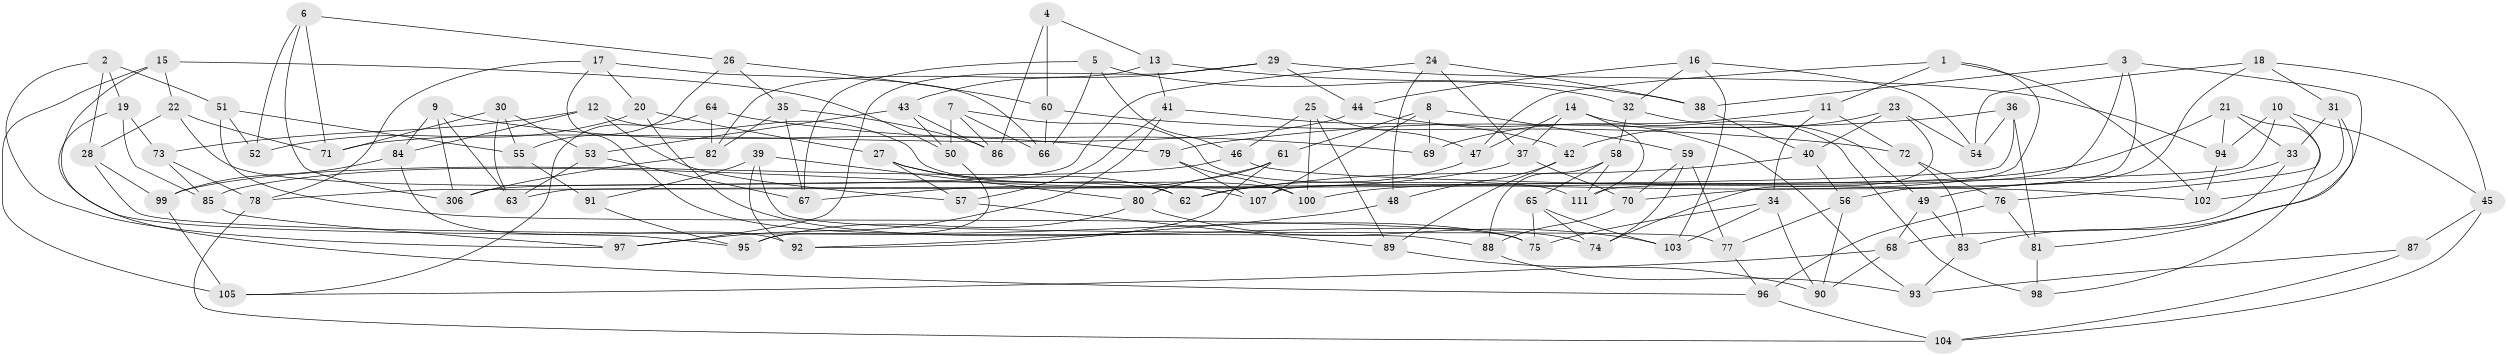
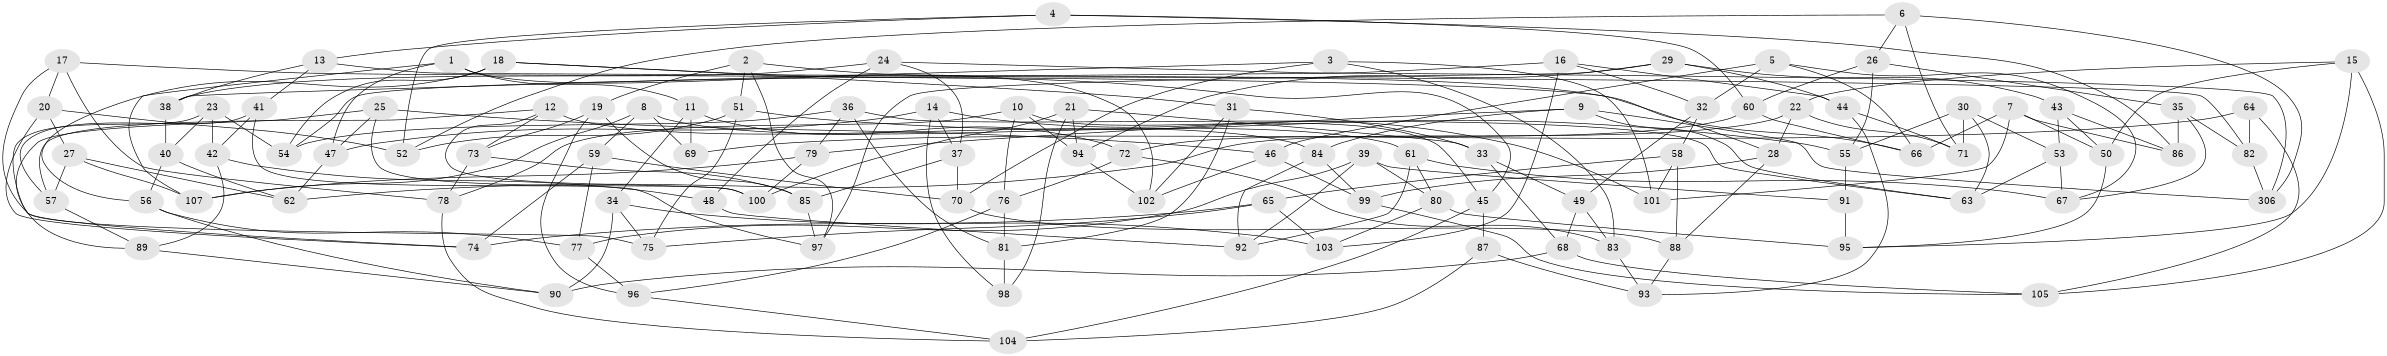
  graph {
    node [color=gray90 style=filled]
    1
    11
    47
    102
    107
    69
    34
    72
    62
    2
    19
    28
    51
    97
    73
    85
    96
    88
    99
    52
    75
    55
    3
    38
    70
    83
-   101 [label=111]
+   101
    40
    93
    4
    13
    60
    86
    41
    82
    66
    5
    32
    46
    67
    49
    58
    6
    26
    71
    n46 [label=306]
    35
    7
    50
    95
    8
    59
    61
    74
    77
    80
    92
    9
    63
    79
    84
    100
    10
    45
    76
    78
    94
    87
    104
    81
    103
    90
    12
    57
    89
    42
    14
    37
    98
    15
    22
    105
    16
    44
    54
    17
    20
    27
    18
    31
    56
    33
    21
    68
    23
    48
    24
    25
    91
    29
    43
    53
    30
    65
    36
    39
    64
    1 -- 11
    1 -- 47
    1 -- 102
    1 -- 107
    11 -- 69
    11 -- 34
    11 -- 72
    47 -- 62
    34 -- 75
    34 -- 103
    34 -- 90
    72 -- 83
    72 -- 76
    2 -- 19
    2 -- 28
    2 -- 51
    2 -- 97
    19 -- 73
    19 -- 85
    19 -- 96
    28 -- 88
    28 -- 99
    51 -- 52
    51 -- 75
    51 -- 55
    73 -- 85
    73 -- 78
    85 -- 97
    96 -- 104
    88 -- 93
    99 -- 105
    55 -- 91
    3 -- 38
    3 -- 70
    3 -- 83
    3 -- 101
    38 -- 40
    70 -- 88
    83 -- 93
    40 -- 62
    40 -- 56
+   4 -- 52
    4 -- 13
    4 -- 60
    4 -- 86
    13 -- 38
    13 -- 41
    13 -- 82
    60 -- 72
    60 -- 66
    41 -- 97
    41 -- 57
    41 -- 42
    82 -- n46
    5 -- 66
    5 -- 32
    5 -- 46
    5 -- 67
    32 -- 49
    32 -- 58
    46 -- 102
    46 -- 99
    49 -- 83
    49 -- 68
    58 -- 88
    58 -- 101
    58 -- 65
    6 -- 52
    6 -- 26
    6 -- 71
    6 -- n46
    26 -- 55
    26 -- 60
    26 -- 35
    35 -- 86
    35 -- 82
    35 -- 67
    7 -- 101
    7 -- 86
    7 -- 66
    7 -- 50
    50 -- 95
    8 -- 107
    8 -- 69
    8 -- 59
    8 -- 61
    59 -- 70
    59 -- 74
    59 -- 77
    61 -- 67
    61 -- 80
    61 -- 92
    77 -- 96
    80 -- 95
    80 -- 103
    9 -- n46
    9 -- 63
    9 -- 79
    9 -- 84
    79 -- 107
    79 -- 100
    84 -- 99
    84 -- 92
    10 -- 45
    10 -- 76
    10 -- 78
    10 -- 94
    45 -- 87
    45 -- 104
    76 -- 96
    76 -- 81
    78 -- 104
    94 -- 102
    87 -- 93
    87 -- 104
    81 -- 98
    12 -- 73
    12 -- 84
    12 -- 100
    12 -- 57
    57 -- 89
    89 -- 90
    42 -- 89
    42 -- 48
    14 -- 47
    14 -- 101
    14 -- 37
    14 -- 98
    37 -- 85
    37 -- 70
    15 -- 50
    15 -- 95
    15 -- 22
    15 -- 105
    22 -- 62
    22 -- 28
    22 -- 71
    16 -- 32
    16 -- 103
    16 -- 44
    16 -- 54
    44 -- 93
    44 -- 71
    17 -- 75
    17 -- 66
    17 -- 78
    17 -- 20
    20 -- 52
    20 -- 74
    20 -- 27
    27 -- 107
    27 -- 62
    27 -- 57
    18 -- 45
    18 -- 54
    18 -- 31
    18 -- 56
    31 -- 102
    31 -- 81
    31 -- 33
    56 -- 77
    56 -- 90
    33 -- 49
    33 -- 68
    21 -- 100
    21 -- 94
    21 -- 98
    21 -- 33
    68 -- 90
    68 -- 105
    23 -- 40
    23 -- 74
    23 -- 42
    23 -- 54
    48 -- 92
    24 -- 38
    24 -- n46
    24 -- 37
    24 -- 48
    25 -- 47
    25 -- 46
    25 -- 100
    25 -- 89
    91 -- 95
    29 -- 97
    29 -- 94
    29 -- 44
    29 -- 43
    43 -- 86
    43 -- 50
    43 -- 53
    53 -- 67
    53 -- 63
    30 -- 55
    30 -- 71
    30 -- 63
    30 -- 53
    65 -- 75
    65 -- 74
    65 -- 103
    36 -- 63
    36 -- 79
    36 -- 81
    36 -- 54
    39 -- 77
    39 -- 80
    39 -- 92
    39 -- 91
    64 -- 69
    64 -- 82
    64 -- 105
  }
